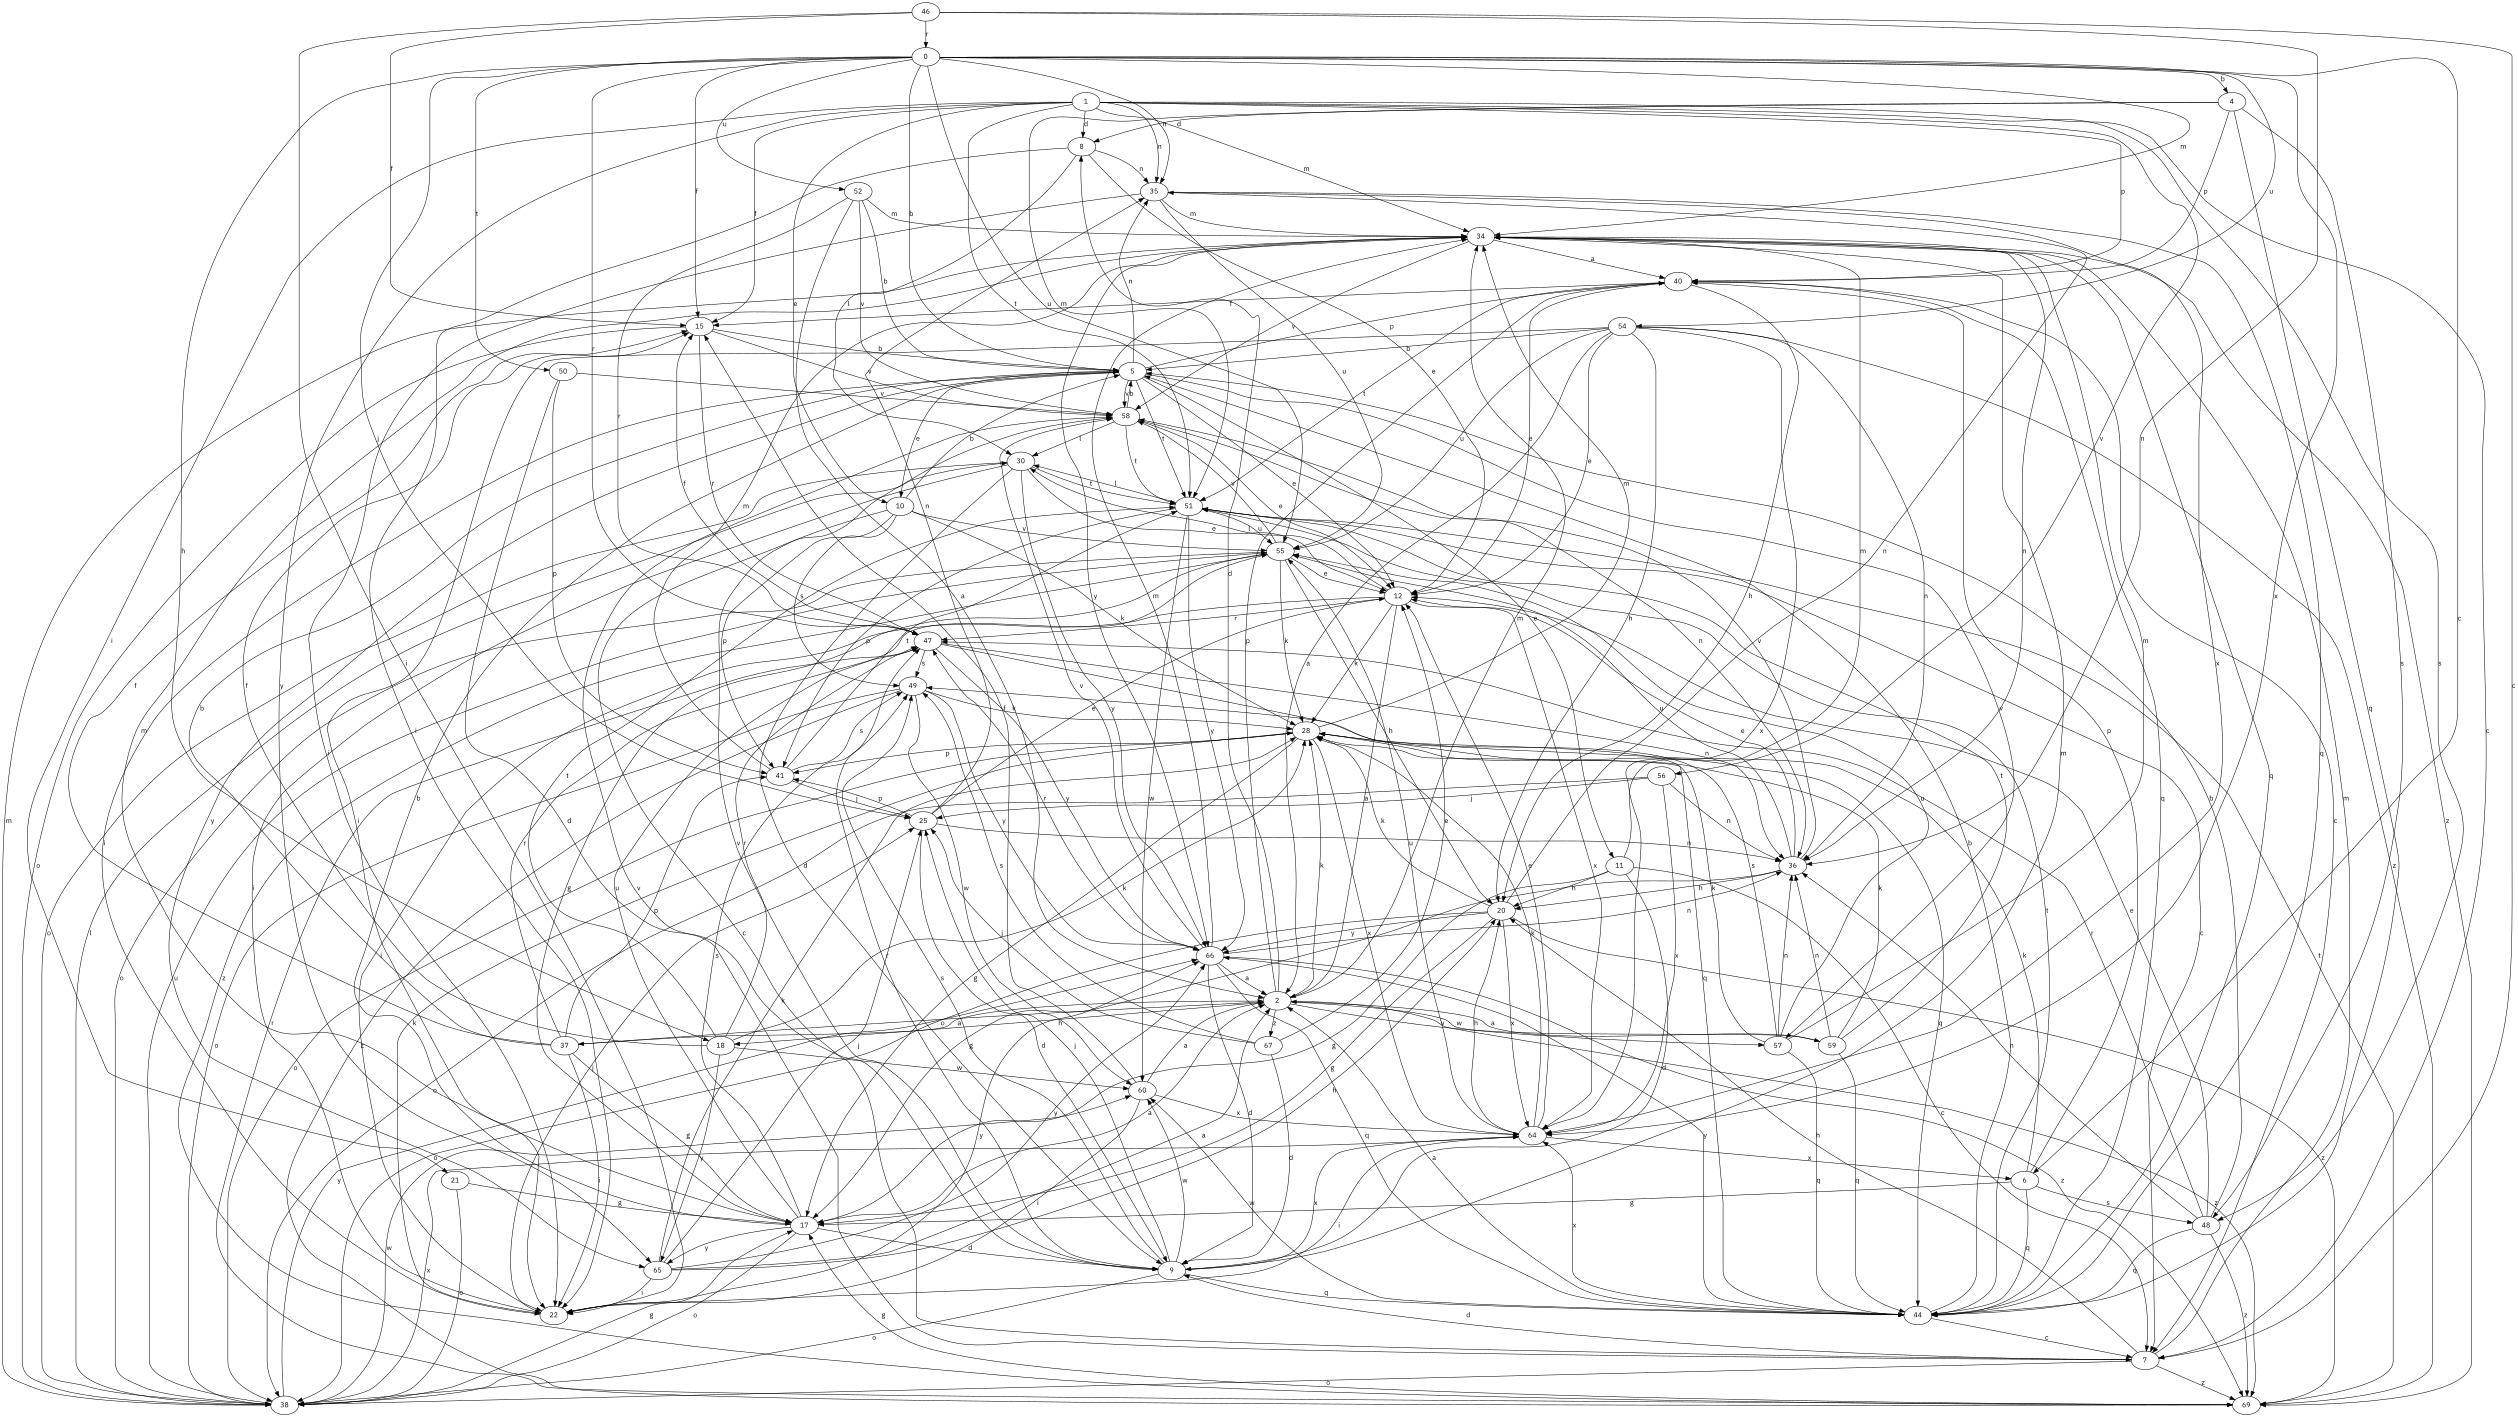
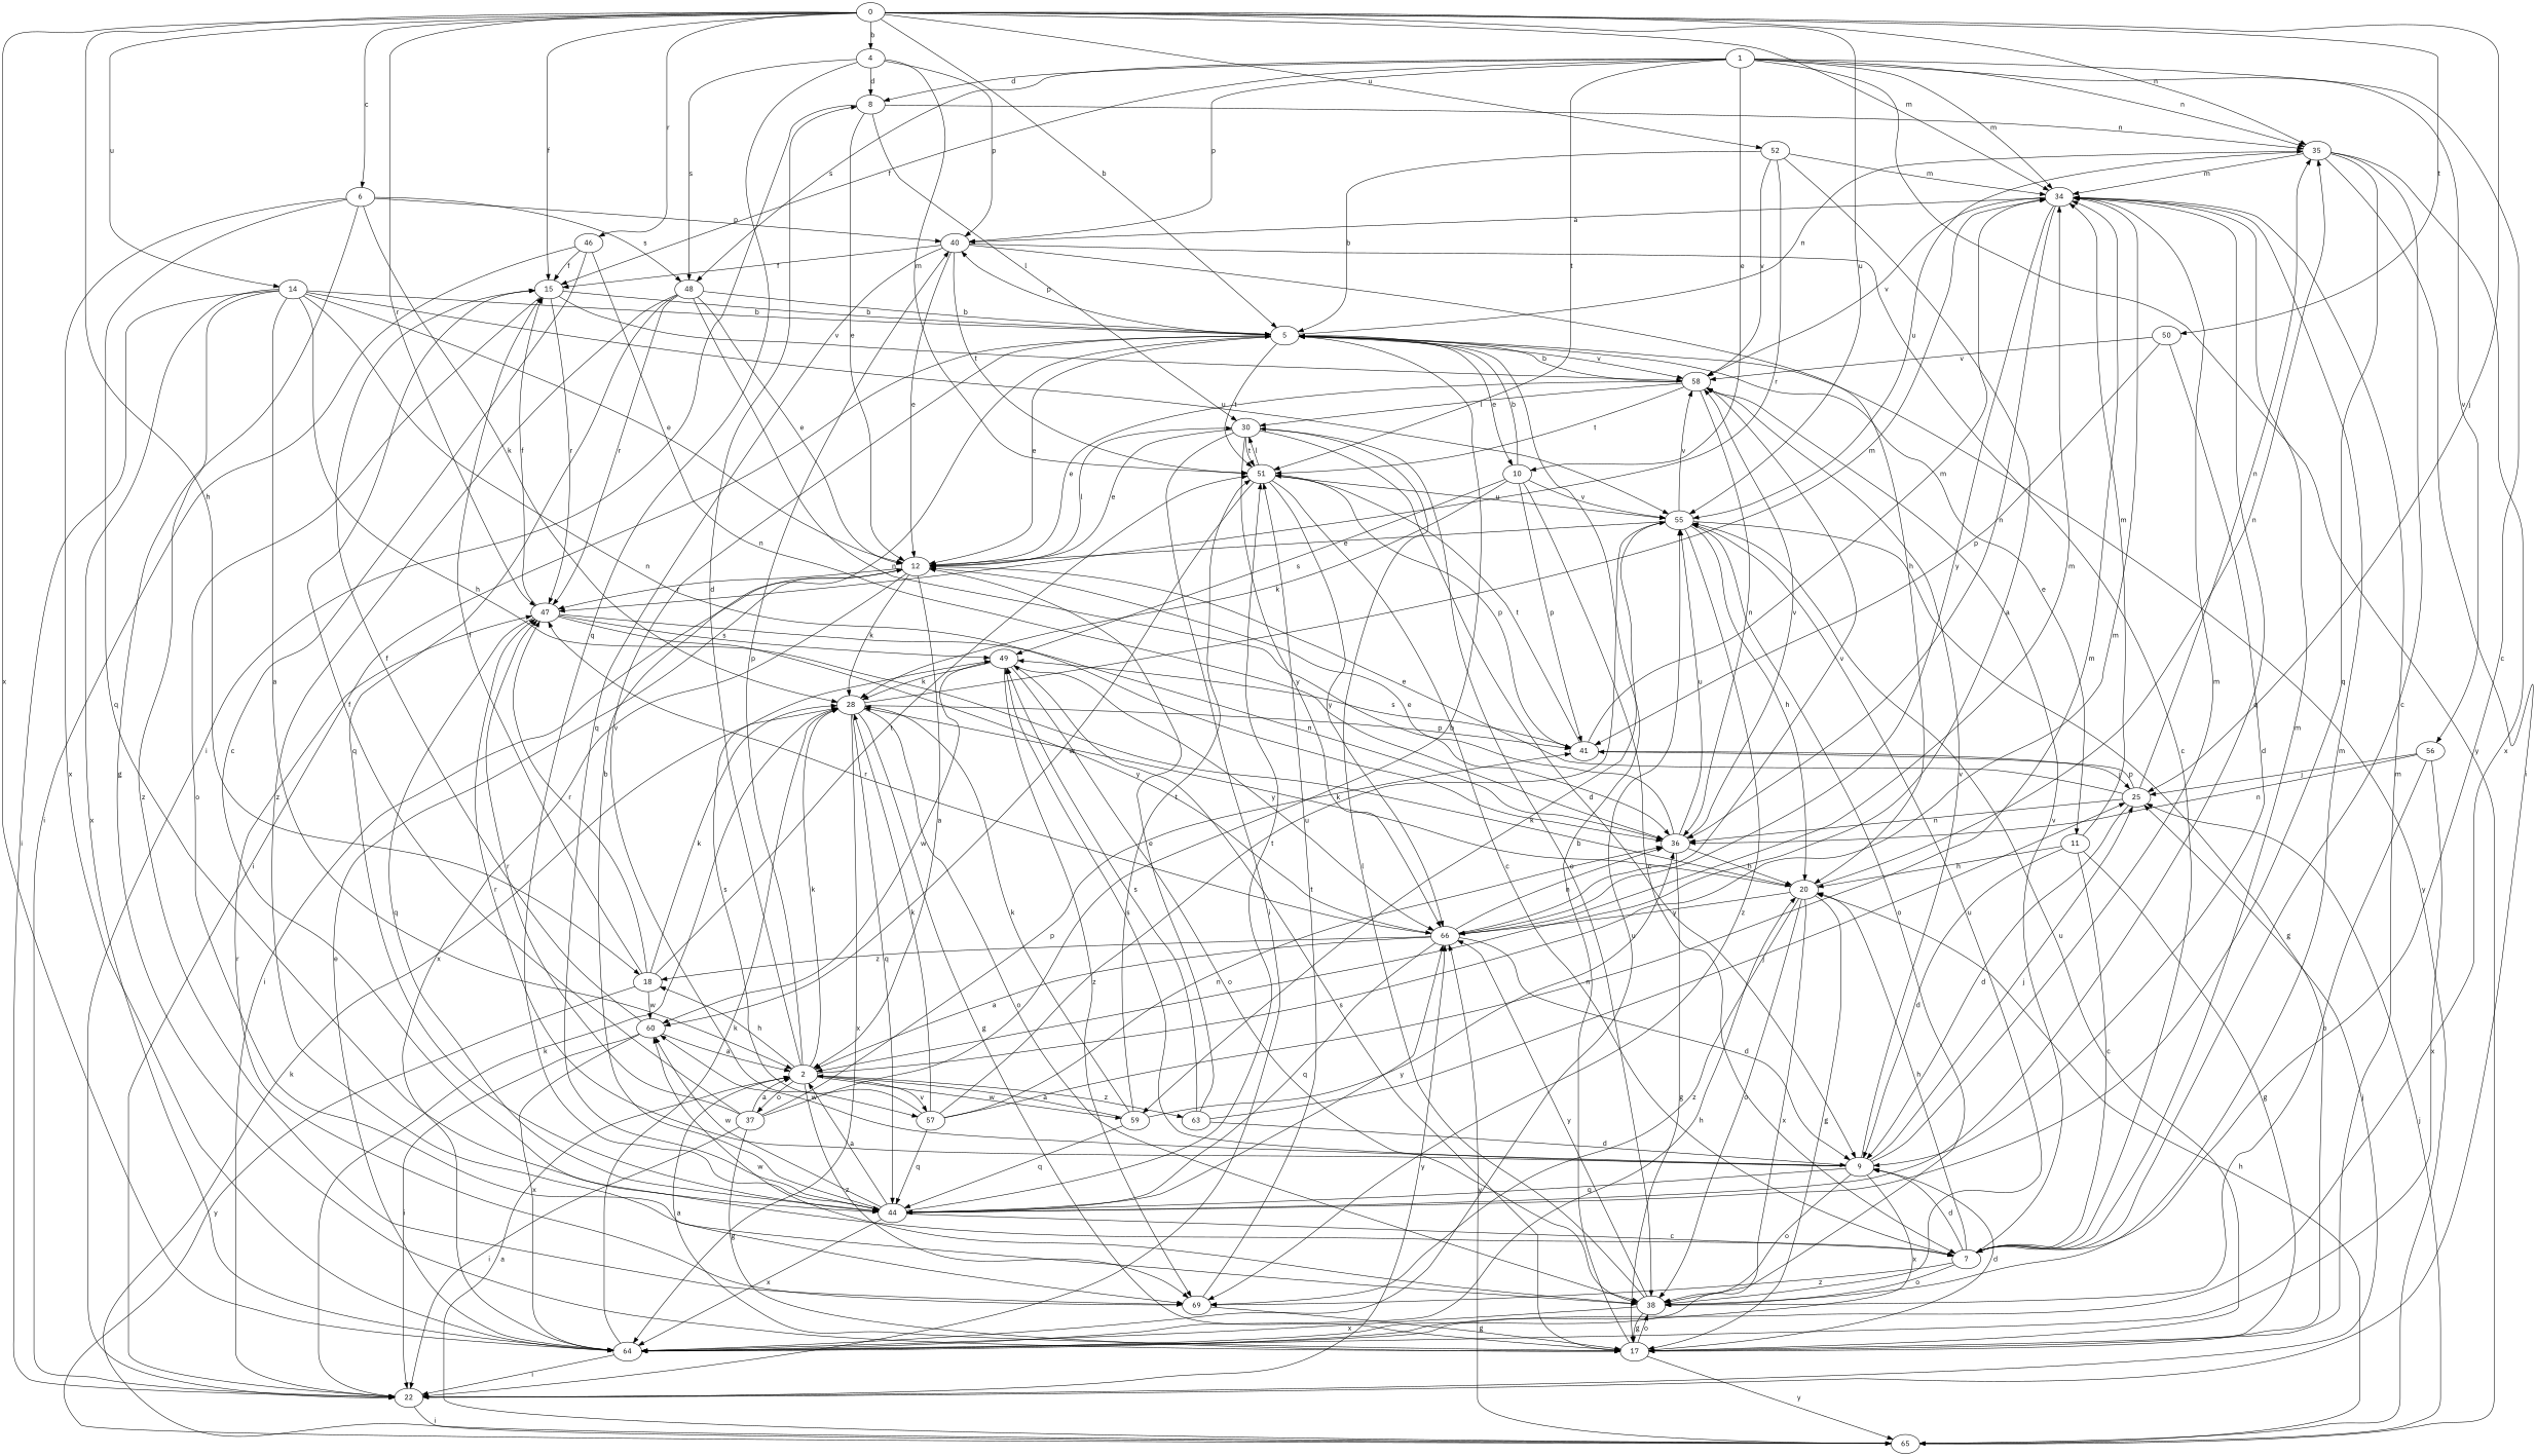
  strict digraph {
    fontname="IBM Plex Sans"
    node [fontname="IBM Plex Sans"]
    edge [fontname="IBM Plex Sans"]
    0
    4
    5
    6
    15
    18
    25
    34
    35
    46
    47
    50
    52
-   54
+   54 [label=14]
    55
    64
    8
    40
    48
    51
    44
    10
    65
    57
    11
    12
    22
    58
    28
    17
    38
    60
    9
    41
    36
    69
    66
    7
    49
    2
    20
    1
-   21
    56
    30
    37
    59
-   67
+   67 [label=63]
    0 -> 4 [label=b]
    0 -> 5 [label=b]
    0 -> 6 [label=c]
    0 -> 15 [label=f]
    0 -> 18 [label=h]
    0 -> 25 [label=j]
    0 -> 34 [label=m]
    0 -> 35 [label=n]
-   46 -> 0 [label=r]
+   0 -> 46 [label=r]
    0 -> 47 [label=r]
    0 -> 50 [label=t]
    0 -> 52 [label=u]
    0 -> 54 [label=u]
    0 -> 55 [label=u]
    0 -> 64 [label=x]
    4 -> 8 [label=d]
    4 -> 40 [label=p]
    4 -> 48 [label=s]
    4 -> 51 [label=m]
    4 -> 44 [label=q]
    5 -> 35 [label=n]
    5 -> 40 [label=p]
    5 -> 51 [label=t]
    5 -> 10 [label=e]
    5 -> 65 [label=y]
    5 -> 57 [label=v]
    5 -> 11 [label=e]
    5 -> 12 [label=e]
    5 -> 22 [label=i]
    5 -> 58 [label=v]
-   64 -> 6 [label=x]
+   6 -> 64 [label=x]
    6 -> 40 [label=p]
    6 -> 48 [label=s]
    6 -> 44 [label=q]
    6 -> 28 [label=k]
    6 -> 17 [label=g]
    15 -> 5 [label=b]
    15 -> 47 [label=r]
    15 -> 58 [label=v]
    15 -> 38 [label=o]
    18 -> 15 [label=f]
    18 -> 47 [label=r]
    18 -> 51 [label=t]
    18 -> 65 [label=y]
    18 -> 28 [label=k]
    18 -> 60 [label=w]
    25 -> 35 [label=n]
    25 -> 12 [label=e]
    25 -> 9 [label=d]
    25 -> 41 [label=p]
    25 -> 36 [label=n]
    34 -> 40 [label=a]
    34 -> 44 [label=q]
    34 -> 58 [label=v]
    34 -> 36 [label=n]
-   34 -> 69 [label=z]
    34 -> 66 [label=y]
    35 -> 34 [label=m]
    35 -> 55 [label=u]
    35 -> 64 [label=x]
    35 -> 44 [label=q]
    35 -> 22 [label=i]
+   35 -> 7 [label=c]
    46 -> 15 [label=f]
    46 -> 22 [label=i]
    46 -> 36 [label=n]
    46 -> 7 [label=c]
    47 -> 15 [label=f]
    47 -> 44 [label=q]
    47 -> 36 [label=n]
    47 -> 66 [label=y]
    47 -> 49 [label=s]
    50 -> 58 [label=v]
    50 -> 9 [label=d]
    50 -> 41 [label=p]
    52 -> 5 [label=b]
    52 -> 34 [label=m]
    52 -> 47 [label=r]
    52 -> 58 [label=v]
    52 -> 2 [label=a]
    54 -> 5 [label=b]
    54 -> 55 [label=u]
    54 -> 64 [label=x]
    54 -> 12 [label=e]
    54 -> 22 [label=i]
    54 -> 36 [label=n]
    54 -> 69 [label=z]
    54 -> 2 [label=a]
    54 -> 20 [label=h]
    55 -> 12 [label=e]
    55 -> 58 [label=v]
-   55 -> 28 [label=k]
+   55 -> 59 [label=k]
    55 -> 17 [label=g]
    55 -> 38 [label=o]
    55 -> 69 [label=z]
    55 -> 20 [label=h]
    64 -> 55 [label=u]
    64 -> 12 [label=e]
    64 -> 22 [label=i]
    64 -> 28 [label=k]
    64 -> 20 [label=h]
    8 -> 35 [label=n]
    8 -> 12 [label=e]
    8 -> 22 [label=i]
    8 -> 30 [label=l]
    40 -> 15 [label=f]
    40 -> 51 [label=t]
    40 -> 44 [label=q]
    40 -> 12 [label=e]
    40 -> 7 [label=c]
    40 -> 20 [label=h]
    48 -> 5 [label=b]
    48 -> 47 [label=r]
    48 -> 44 [label=q]
    48 -> 12 [label=e]
    48 -> 36 [label=n]
    48 -> 69 [label=z]
    51 -> 55 [label=u]
    51 -> 60 [label=w]
    51 -> 41 [label=p]
    51 -> 66 [label=y]
    51 -> 7 [label=c]
    51 -> 30 [label=l]
    44 -> 5 [label=b]
    44 -> 64 [label=x]
    44 -> 51 [label=t]
    44 -> 60 [label=w]
    44 -> 66 [label=y]
    44 -> 7 [label=c]
    44 -> 2 [label=a]
    10 -> 5 [label=b]
    10 -> 55 [label=v]
    10 -> 28 [label=k]
    10 -> 41 [label=p]
    10 -> 7 [label=c]
    10 -> 49 [label=s]
    65 -> 25 [label=j]
-   65 -> 22 [label=i]
+   22 -> 65 [label=i]
    65 -> 28 [label=k]
    65 -> 66 [label=y]
    65 -> 2 [label=a]
    65 -> 20 [label=h]
    57 -> 34 [label=m]
    57 -> 55 [label=u]
    57 -> 44 [label=q]
    57 -> 28 [label=k]
    57 -> 36 [label=n]
    57 -> 49 [label=s]
    11 -> 34 [label=m]
    11 -> 17 [label=g]
    11 -> 9 [label=d]
    11 -> 7 [label=c]
    11 -> 20 [label=h]
    12 -> 47 [label=r]
    12 -> 64 [label=x]
    12 -> 22 [label=i]
    12 -> 28 [label=k]
    12 -> 2 [label=a]
    12 -> 30 [label=l]
    22 -> 25 [label=j]
    22 -> 28 [label=k]
    22 -> 66 [label=y]
    58 -> 5 [label=b]
    58 -> 51 [label=t]
    58 -> 12 [label=e]
    58 -> 36 [label=n]
    58 -> 30 [label=l]
    28 -> 34 [label=m]
    28 -> 64 [label=x]
    28 -> 44 [label=q]
    28 -> 17 [label=g]
    28 -> 38 [label=o]
    28 -> 41 [label=p]
    17 -> 5 [label=b]
    17 -> 34 [label=m]
    17 -> 55 [label=u]
    17 -> 65 [label=y]
    17 -> 38 [label=o]
    17 -> 9 [label=d]
    17 -> 49 [label=s]
    17 -> 2 [label=a]
    38 -> 34 [label=m]
    38 -> 55 [label=u]
    38 -> 64 [label=x]
    38 -> 17 [label=g]
    38 -> 60 [label=w]
    38 -> 66 [label=y]
    38 -> 30 [label=l]
    60 -> 15 [label=f]
    60 -> 64 [label=x]
    60 -> 22 [label=i]
    60 -> 2 [label=a]
    9 -> 25 [label=j]
    9 -> 34 [label=m]
    9 -> 47 [label=r]
    9 -> 64 [label=x]
    9 -> 44 [label=q]
    9 -> 58 [label=v]
    9 -> 38 [label=o]
    9 -> 60 [label=w]
    9 -> 49 [label=s]
    41 -> 25 [label=j]
    41 -> 34 [label=m]
    41 -> 51 [label=t]
    41 -> 49 [label=s]
    36 -> 55 [label=u]
    36 -> 12 [label=e]
    36 -> 58 [label=v]
    36 -> 17 [label=g]
    36 -> 20 [label=h]
    69 -> 47 [label=r]
    69 -> 51 [label=t]
    69 -> 17 [label=g]
    66 -> 34 [label=m]
    66 -> 47 [label=r]
    66 -> 44 [label=q]
    66 -> 58 [label=v]
    66 -> 9 [label=d]
    66 -> 36 [label=n]
-   66 -> 69 [label=z]
+   66 -> 18 [label=z]
    66 -> 2 [label=a]
    7 -> 34 [label=m]
    7 -> 58 [label=v]
    7 -> 38 [label=o]
    7 -> 9 [label=d]
    7 -> 69 [label=z]
    7 -> 20 [label=h]
    49 -> 28 [label=k]
    49 -> 38 [label=o]
    49 -> 60 [label=w]
    49 -> 69 [label=z]
    49 -> 66 [label=y]
    2 -> 18 [label=h]
    2 -> 34 [label=m]
    2 -> 8 [label=d]
    2 -> 40 [label=p]
    2 -> 57 [label=v]
    2 -> 28 [label=k]
    2 -> 69 [label=z]
    2 -> 37 [label=o]
    2 -> 59 [label=w]
    2 -> 67 [label=z]
    20 -> 35 [label=n]
    20 -> 64 [label=x]
    20 -> 28 [label=k]
    20 -> 17 [label=g]
    20 -> 38 [label=o]
    20 -> 69 [label=z]
    20 -> 66 [label=y]
    1 -> 15 [label=f]
    1 -> 34 [label=m]
    1 -> 35 [label=n]
    1 -> 8 [label=d]
    1 -> 40 [label=p]
    1 -> 48 [label=s]
    1 -> 51 [label=t]
    1 -> 10 [label=e]
    1 -> 65 [label=y]
    1 -> 7 [label=c]
-   1 -> 21 [label=i]
    1 -> 56 [label=v]
-   21 -> 17 [label=g]
-   21 -> 38 [label=o]
    56 -> 25 [label=j]
    56 -> 64 [label=x]
    56 -> 38 [label=o]
    56 -> 36 [label=n]
    30 -> 51 [label=t]
    30 -> 12 [label=e]
    30 -> 22 [label=i]
    30 -> 38 [label=o]
    30 -> 9 [label=d]
    30 -> 66 [label=y]
    37 -> 5 [label=b]
    37 -> 15 [label=f]
    37 -> 47 [label=r]
    37 -> 22 [label=i]
    37 -> 17 [label=g]
    37 -> 41 [label=p]
    37 -> 2 [label=a]
    59 -> 51 [label=t]
    59 -> 44 [label=q]
    59 -> 28 [label=k]
    59 -> 36 [label=n]
    59 -> 2 [label=a]
    67 -> 25 [label=j]
    67 -> 12 [label=e]
    67 -> 9 [label=d]
    67 -> 49 [label=s]
  }
